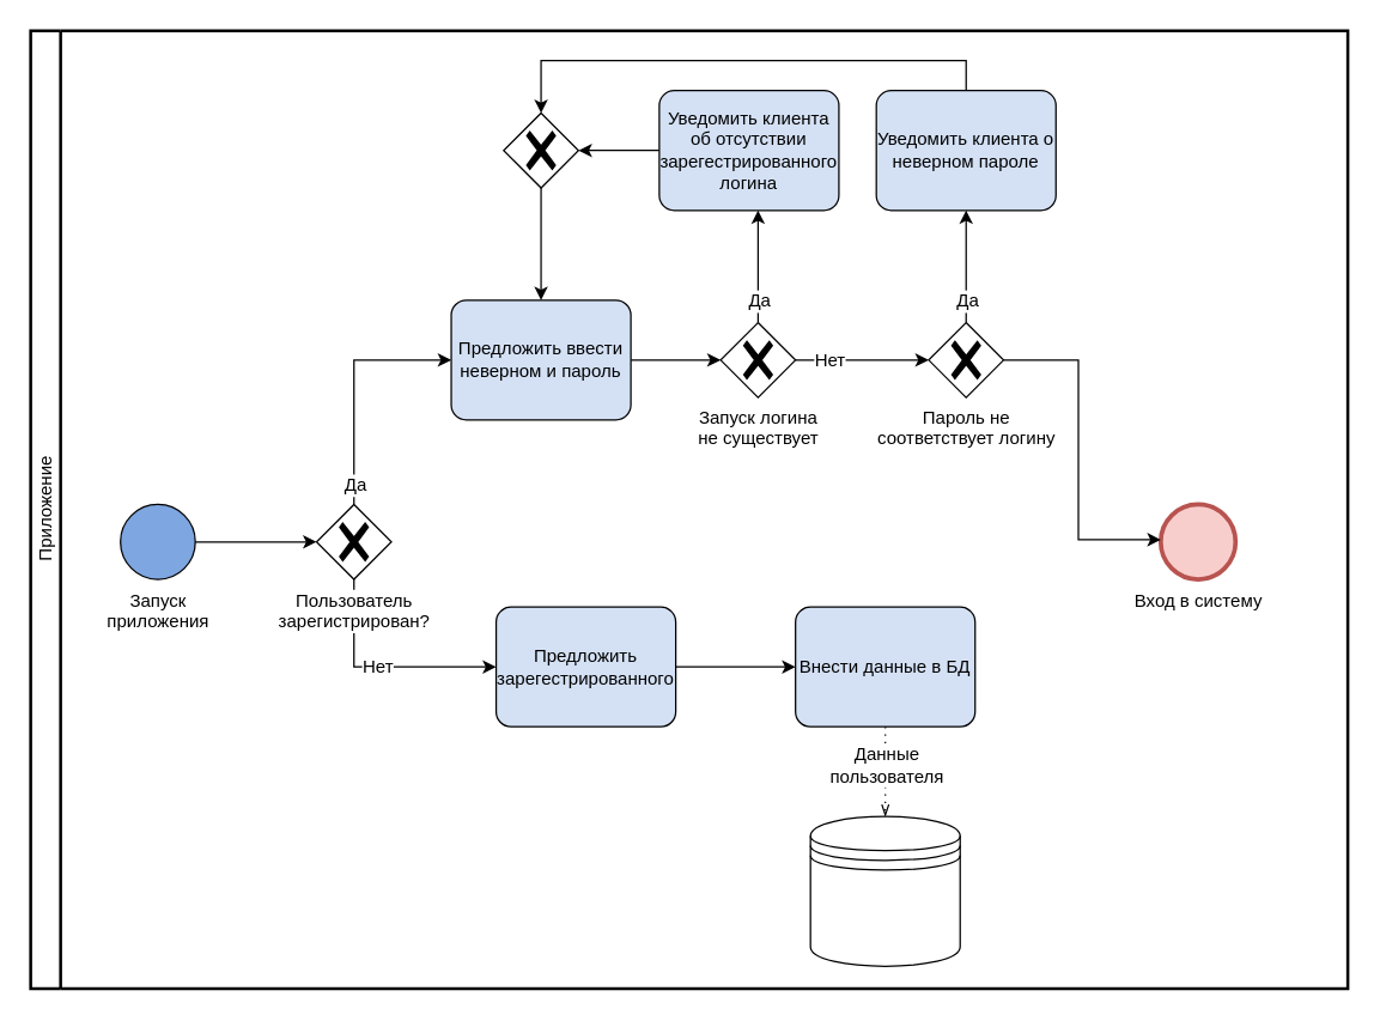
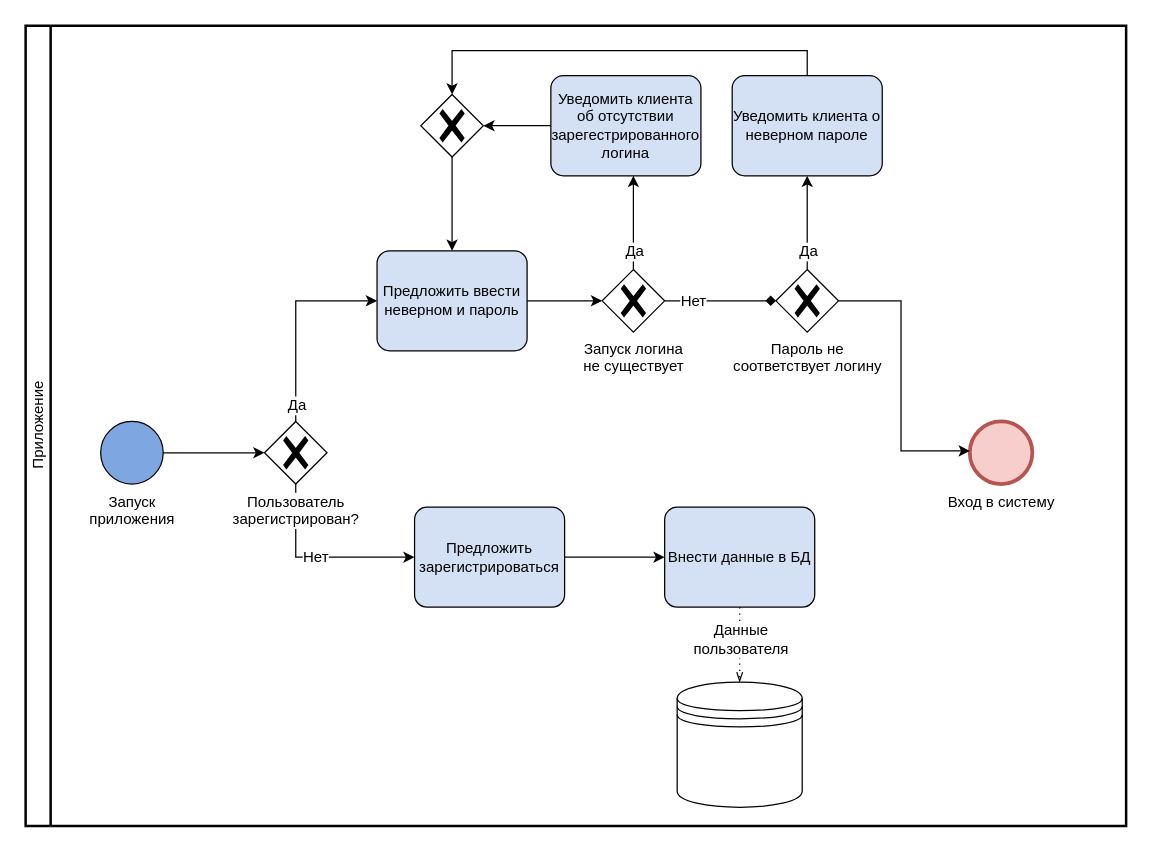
  <mxCell id="0" />
  <mxCell id="1" parent="0" />
  <mxCell id="2" value="Приложение" style="swimlane;html=1;startSize=20;fontStyle=0;collapsible=0;horizontal=0;swimlaneLine=1;swimlaneFillColor=#ffffff;strokeWidth=2;" parent="1" vertex="1"><mxGeometry x="20" y="20" width="880" height="640" as="geometry" /></mxCell>
  <mxCell id="3" style="edgeStyle=orthogonalEdgeStyle;rounded=0;orthogonalLoop=1;jettySize=auto;html=1;fillColor=#D4E1F5;" parent="2" edge="1"><mxGeometry relative="1" as="geometry"><mxPoint x="3262.0" y="78.111" as="sourcePoint" /></mxGeometry></mxCell>
  <mxCell id="4" value="" style="edgeStyle=orthogonalEdgeStyle;rounded=0;orthogonalLoop=1;jettySize=auto;html=1;" parent="2" source="5" target="12" edge="1"><mxGeometry relative="1" as="geometry" /></mxCell>
  <mxCell id="5" value="Запуск &lt;br&gt;приложения" style="points=[[0.145,0.145,0],[0.5,0,0],[0.855,0.145,0],[1,0.5,0],[0.855,0.855,0],[0.5,1,0],[0.145,0.855,0],[0,0.5,0]];shape=mxgraph.bpmn.event;html=1;verticalLabelPosition=bottom;labelBackgroundColor=#ffffff;verticalAlign=top;align=center;perimeter=ellipsePerimeter;outlineConnect=0;aspect=fixed;outline=standard;symbol=general;fillColor=#7EA6E0;" parent="2" vertex="1"><mxGeometry x="60" y="316.5" width="50" height="50" as="geometry" /></mxCell>
  <mxCell id="6" style="edgeStyle=orthogonalEdgeStyle;rounded=0;orthogonalLoop=1;jettySize=auto;html=1;" parent="2" source="7" target="20" edge="1"><mxGeometry relative="1" as="geometry"><mxPoint x="581" y="425" as="targetPoint" /></mxGeometry></mxCell>
- <mxCell id="7" value="Предложить зарегестрированного" style="points=[[0.25,0,0],[0.5,0,0],[0.75,0,0],[1,0.25,0],[1,0.5,0],[1,0.75,0],[0.75,1,0],[0.5,1,0],[0.25,1,0],[0,0.75,0],[0,0.5,0],[0,0.25,0]];shape=mxgraph.bpmn.task;whiteSpace=wrap;rectStyle=rounded;size=10;taskMarker=abstract;fillColor=#D4E1F5;strokeColor=#000000;" parent="2" vertex="1"><mxGeometry x="311" y="385" width="120" height="80" as="geometry" /></mxCell>
+ <mxCell id="7" value="Предложить зарегистрироваться" style="points=[[0.25,0,0],[0.5,0,0],[0.75,0,0],[1,0.25,0],[1,0.5,0],[1,0.75,0],[0.75,1,0],[0.5,1,0],[0.25,1,0],[0,0.75,0],[0,0.5,0],[0,0.25,0]];shape=mxgraph.bpmn.task;whiteSpace=wrap;rectStyle=rounded;size=10;taskMarker=abstract;fillColor=#D4E1F5;strokeColor=#000000;" parent="2" vertex="1"><mxGeometry x="311" y="385" width="120" height="80" as="geometry" /></mxCell>
  <mxCell id="8" style="edgeStyle=orthogonalEdgeStyle;rounded=0;orthogonalLoop=1;jettySize=auto;html=1;exitX=0.5;exitY=0;exitDx=0;exitDy=0;exitPerimeter=0;" parent="2" source="12" target="16" edge="1"><mxGeometry relative="1" as="geometry"><mxPoint x="391" y="263" as="targetPoint" /><Array as="points"><mxPoint x="216" y="220" /></Array></mxGeometry></mxCell>
  <mxCell id="9" value="Да" style="edgeLabel;html=1;align=center;verticalAlign=middle;resizable=0;points=[];fontSize=12;fontColor=default;" parent="8" vertex="1" connectable="0"><mxGeometry x="-0.866" y="1" relative="1" as="geometry"><mxPoint x="1" y="-2" as="offset" /></mxGeometry></mxCell>
  <mxCell id="10" style="edgeStyle=orthogonalEdgeStyle;rounded=0;orthogonalLoop=1;jettySize=auto;html=1;exitX=0.5;exitY=1;exitDx=0;exitDy=0;exitPerimeter=0;" parent="2" source="12" target="7" edge="1"><mxGeometry relative="1" as="geometry"><Array as="points"><mxPoint x="216" y="425" /></Array></mxGeometry></mxCell>
  <mxCell id="11" value="Нет" style="edgeLabel;html=1;align=center;verticalAlign=middle;resizable=0;points=[];fontSize=12;fontColor=default;" parent="10" vertex="1" connectable="0"><mxGeometry x="-0.616" relative="1" as="geometry"><mxPoint x="15" y="29" as="offset" /></mxGeometry></mxCell>
  <mxCell id="12" value="Пользователь&lt;br&gt;зарегистрирован?" style="points=[[0.25,0.25,0],[0.5,0,0],[0.75,0.25,0],[1,0.5,0],[0.75,0.75,0],[0.5,1,0],[0.25,0.75,0],[0,0.5,0]];shape=mxgraph.bpmn.gateway2;html=1;verticalLabelPosition=bottom;labelBackgroundColor=#ffffff;verticalAlign=top;align=center;perimeter=rhombusPerimeter;outlineConnect=0;outline=none;symbol=none;gwType=exclusive;" parent="2" vertex="1"><mxGeometry x="191" y="316.5" width="50" height="50" as="geometry" /></mxCell>
  <mxCell id="13" value="" style="edgeStyle=orthogonalEdgeStyle;rounded=0;orthogonalLoop=1;jettySize=auto;html=1;" parent="2" edge="1"><mxGeometry relative="1" as="geometry"><mxPoint x="3638" y="78" as="sourcePoint" /></mxGeometry></mxCell>
  <mxCell id="14" style="edgeStyle=orthogonalEdgeStyle;rounded=0;orthogonalLoop=1;jettySize=auto;html=1;exitX=1;exitY=0.5;exitDx=0;exitDy=0;exitPerimeter=0;fillColor=#D4E1F5;startArrow=none;" parent="2" edge="1"><mxGeometry relative="1" as="geometry"><mxPoint x="3822" y="78" as="sourcePoint" /><Array as="points" /></mxGeometry></mxCell>
  <mxCell id="15" style="edgeStyle=orthogonalEdgeStyle;rounded=0;orthogonalLoop=1;jettySize=auto;html=1;labelBackgroundColor=none;labelBorderColor=none;fontSize=12;fontColor=default;" parent="2" source="16" target="19" edge="1"><mxGeometry relative="1" as="geometry" /></mxCell>
  <mxCell id="16" value="Предложить ввести неверном и пароль" style="points=[[0.25,0,0],[0.5,0,0],[0.75,0,0],[1,0.25,0],[1,0.5,0],[1,0.75,0],[0.75,1,0],[0.5,1,0],[0.25,1,0],[0,0.75,0],[0,0.5,0],[0,0.25,0]];shape=mxgraph.bpmn.task;whiteSpace=wrap;rectStyle=rounded;size=10;taskMarker=abstract;fillColor=#D4E1F5;strokeColor=#000000;" parent="2" vertex="1"><mxGeometry x="281" y="180" width="120" height="80" as="geometry" /></mxCell>
  <mxCell id="17" style="edgeStyle=orthogonalEdgeStyle;rounded=0;orthogonalLoop=1;jettySize=auto;html=1;labelBackgroundColor=none;labelBorderColor=none;fontSize=12;fontColor=default;" parent="2" source="19" target="25" edge="1"><mxGeometry relative="1" as="geometry"><Array as="points"><mxPoint x="486" y="80" /></Array></mxGeometry></mxCell>
  <mxCell id="18" value="Да" style="edgeLabel;html=1;align=center;verticalAlign=middle;resizable=0;points=[];fontSize=12;fontColor=default;" parent="17" vertex="1" connectable="0"><mxGeometry x="-0.876" y="-1" relative="1" as="geometry"><mxPoint x="-1" y="-10" as="offset" /></mxGeometry></mxCell>
  <mxCell id="19" value="Запуск логина &lt;br&gt;не существует" style="points=[[0.25,0.25,0],[0.5,0,0],[0.75,0.25,0],[1,0.5,0],[0.75,0.75,0],[0.5,1,0],[0.25,0.75,0],[0,0.5,0]];shape=mxgraph.bpmn.gateway2;html=1;verticalLabelPosition=bottom;labelBackgroundColor=#ffffff;verticalAlign=top;align=center;perimeter=rhombusPerimeter;outlineConnect=0;outline=none;symbol=none;gwType=exclusive;" parent="2" vertex="1"><mxGeometry x="461" y="195" width="50" height="50" as="geometry" /></mxCell>
  <mxCell id="20" value="Внести данные в БД" style="points=[[0.25,0,0],[0.5,0,0],[0.75,0,0],[1,0.25,0],[1,0.5,0],[1,0.75,0],[0.75,1,0],[0.5,1,0],[0.25,1,0],[0,0.75,0],[0,0.5,0],[0,0.25,0]];shape=mxgraph.bpmn.task;whiteSpace=wrap;rectStyle=rounded;size=10;taskMarker=abstract;fillColor=#D4E1F5;strokeColor=#000000;" parent="2" vertex="1"><mxGeometry x="511" y="385" width="120" height="80" as="geometry" /></mxCell>
  <mxCell id="21" value="" style="shape=datastore;whiteSpace=wrap;html=1;labelPosition=center;verticalLabelPosition=bottom;align=center;verticalAlign=top;labelBackgroundColor=none;fontSize=12;fontColor=default;" parent="2" vertex="1"><mxGeometry x="521" y="525" width="100" height="100" as="geometry" /></mxCell>
  <mxCell id="22" value="" style="edgeStyle=elbowEdgeStyle;fontSize=12;html=1;endFill=0;startFill=0;endSize=6;startSize=6;dashed=1;dashPattern=1 4;endArrow=openThin;startArrow=none;rounded=0;labelBackgroundColor=none;labelBorderColor=none;fontColor=default;" parent="2" source="20" target="21" edge="1"><mxGeometry width="160" relative="1" as="geometry"><mxPoint x="561" y="315" as="sourcePoint" /><mxPoint x="721" y="315" as="targetPoint" /></mxGeometry></mxCell>
  <mxCell id="23" value="Данные&lt;br&gt;пользователя" style="edgeLabel;html=1;align=center;verticalAlign=middle;resizable=0;points=[];fontSize=12;fontColor=default;" parent="22" vertex="1" connectable="0"><mxGeometry x="-0.299" y="-2" relative="1" as="geometry"><mxPoint x="2" y="4" as="offset" /></mxGeometry></mxCell>
  <mxCell id="24" style="edgeStyle=orthogonalEdgeStyle;rounded=0;orthogonalLoop=1;jettySize=auto;html=1;labelBackgroundColor=none;labelBorderColor=none;fontSize=12;fontColor=default;" parent="2" source="25" target="32" edge="1"><mxGeometry relative="1" as="geometry" /></mxCell>
  <mxCell id="25" value="Уведомить клиента об отсутствии зарегестрированного логина" style="points=[[0.25,0,0],[0.5,0,0],[0.75,0,0],[1,0.25,0],[1,0.5,0],[1,0.75,0],[0.75,1,0],[0.5,1,0],[0.25,1,0],[0,0.75,0],[0,0.5,0],[0,0.25,0]];shape=mxgraph.bpmn.task;whiteSpace=wrap;rectStyle=rounded;size=10;taskMarker=abstract;fillColor=#D4E1F5;strokeColor=#000000;" parent="2" vertex="1"><mxGeometry x="420" y="40" width="120" height="80" as="geometry" /></mxCell>
  <mxCell id="26" style="edgeStyle=orthogonalEdgeStyle;rounded=0;orthogonalLoop=1;jettySize=auto;html=1;labelBackgroundColor=none;labelBorderColor=none;fontSize=12;fontColor=default;" parent="2" source="28" target="34" edge="1"><mxGeometry relative="1" as="geometry" /></mxCell>
  <mxCell id="27" value="Да" style="edgeLabel;html=1;align=center;verticalAlign=middle;resizable=0;points=[];fontSize=12;fontColor=default;" parent="26" vertex="1" connectable="0"><mxGeometry x="-0.301" relative="1" as="geometry"><mxPoint y="11" as="offset" /></mxGeometry></mxCell>
  <mxCell id="28" value="Пароль не &lt;br&gt;соответствует логину" style="points=[[0.25,0.25,0],[0.5,0,0],[0.75,0.25,0],[1,0.5,0],[0.75,0.75,0],[0.5,1,0],[0.25,0.75,0],[0,0.5,0]];shape=mxgraph.bpmn.gateway2;html=1;verticalLabelPosition=bottom;labelBackgroundColor=#ffffff;verticalAlign=top;align=center;perimeter=rhombusPerimeter;outlineConnect=0;outline=none;symbol=none;gwType=exclusive;" parent="2" vertex="1"><mxGeometry x="600" y="195" width="50" height="50" as="geometry" /></mxCell>
- <mxCell id="29" style="edgeStyle=orthogonalEdgeStyle;rounded=0;orthogonalLoop=1;jettySize=auto;html=1;labelBackgroundColor=none;labelBorderColor=none;fontSize=12;fontColor=default;" parent="2" source="19" target="28" edge="1"><mxGeometry relative="1" as="geometry"><mxPoint x="640" y="220" as="targetPoint" /></mxGeometry></mxCell>
+ <mxCell id="29" style="edgeStyle=orthogonalEdgeStyle;rounded=0;orthogonalLoop=1;jettySize=auto;html=1;labelBackgroundColor=none;labelBorderColor=none;fontSize=12;fontColor=default;endArrow=diamond;" parent="2" source="19" target="28" edge="1"><mxGeometry relative="1" as="geometry"><mxPoint x="640" y="220" as="targetPoint" /></mxGeometry></mxCell>
  <mxCell id="30" value="Нет" style="edgeLabel;html=1;align=center;verticalAlign=middle;resizable=0;points=[];fontSize=12;fontColor=default;" parent="29" vertex="1" connectable="0"><mxGeometry x="-0.772" y="-1" relative="1" as="geometry"><mxPoint x="12" y="-1" as="offset" /></mxGeometry></mxCell>
  <mxCell id="31" style="edgeStyle=orthogonalEdgeStyle;rounded=0;orthogonalLoop=1;jettySize=auto;html=1;labelBackgroundColor=none;labelBorderColor=none;fontSize=12;fontColor=default;" parent="2" source="32" target="16" edge="1"><mxGeometry relative="1" as="geometry" /></mxCell>
  <mxCell id="32" value="" style="points=[[0.25,0.25,0],[0.5,0,0],[0.75,0.25,0],[1,0.5,0],[0.75,0.75,0],[0.5,1,0],[0.25,0.75,0],[0,0.5,0]];shape=mxgraph.bpmn.gateway2;html=1;verticalLabelPosition=bottom;labelBackgroundColor=#ffffff;verticalAlign=top;align=center;perimeter=rhombusPerimeter;outlineConnect=0;outline=none;symbol=none;gwType=exclusive;" parent="2" vertex="1"><mxGeometry x="316" y="55" width="50" height="50" as="geometry" /></mxCell>
  <mxCell id="33" style="edgeStyle=orthogonalEdgeStyle;rounded=0;orthogonalLoop=1;jettySize=auto;html=1;labelBackgroundColor=none;labelBorderColor=none;fontSize=12;fontColor=default;" parent="2" source="34" target="32" edge="1"><mxGeometry relative="1" as="geometry"><Array as="points"><mxPoint x="625" y="20" /><mxPoint x="341" y="20" /></Array></mxGeometry></mxCell>
  <mxCell id="34" value="Уведомить клиента о неверном пароле" style="points=[[0.25,0,0],[0.5,0,0],[0.75,0,0],[1,0.25,0],[1,0.5,0],[1,0.75,0],[0.75,1,0],[0.5,1,0],[0.25,1,0],[0,0.75,0],[0,0.5,0],[0,0.25,0]];shape=mxgraph.bpmn.task;whiteSpace=wrap;rectStyle=rounded;size=10;taskMarker=abstract;fillColor=#D4E1F5;strokeColor=#000000;" parent="2" vertex="1"><mxGeometry x="565" y="40" width="120" height="80" as="geometry" /></mxCell>
  <mxCell id="35" value="Вход в систему" style="points=[[0.145,0.145,0],[0.5,0,0],[0.855,0.145,0],[1,0.5,0],[0.855,0.855,0],[0.5,1,0],[0.145,0.855,0],[0,0.5,0]];shape=mxgraph.bpmn.event;html=1;verticalLabelPosition=bottom;labelBackgroundColor=#ffffff;verticalAlign=top;align=center;perimeter=ellipsePerimeter;outlineConnect=0;aspect=fixed;outline=end;symbol=terminate2;fillColor=#f8cecc;strokeColor=#b85450;" parent="2" vertex="1"><mxGeometry x="755" y="316.5" width="50" height="50" as="geometry" /></mxCell>
  <mxCell id="36" style="edgeStyle=orthogonalEdgeStyle;rounded=0;orthogonalLoop=1;jettySize=auto;html=1;labelBackgroundColor=none;labelBorderColor=none;fontSize=12;fontColor=default;" parent="2" source="28" target="35" edge="1"><mxGeometry relative="1" as="geometry"><mxPoint x="750" y="310" as="targetPoint" /><Array as="points"><mxPoint x="700" y="220" /><mxPoint x="700" y="340" /></Array></mxGeometry></mxCell>
